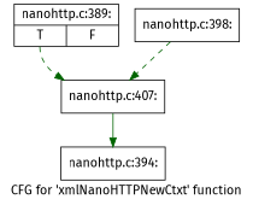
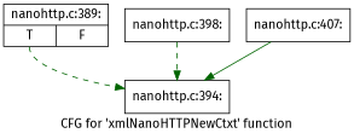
  digraph {
    fontname="Fira Sans"
    label="CFG for 'xmlNanoHTTPNewCtxt' function"
    node [fontname="Fira Sans" shape=record]
    edge [color=darkgreen fontname="Fira Sans" style=dashed]
    n1 [label="{nanohttp.c:389:|{<s0>T|<s1>F}}"]
    n2 [label="{nanohttp.c:394:}"]
    n3 [label="{nanohttp.c:398:}"]
    n4 [label="{nanohttp.c:407:}"]
-   n1 -> n4 [tailport=s0]
-   n3 -> n4
+   n1 -> n2 [tailport=s0]
+   n3 -> n2
    n4 -> n2 [style=solid]
  }
